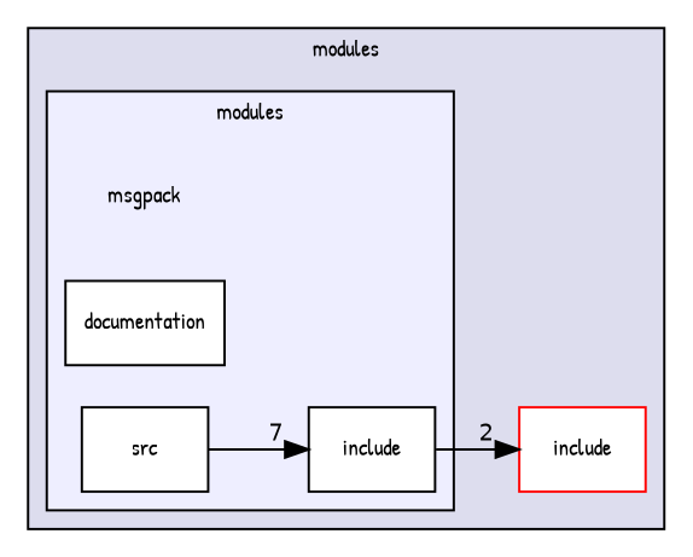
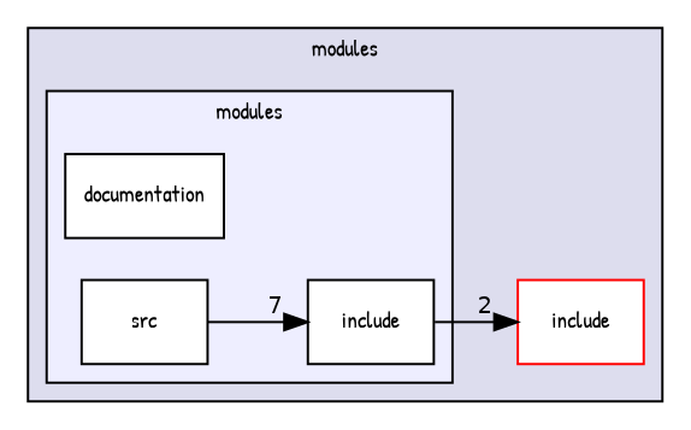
  digraph {
    compound=true
    rankdir=LR
    fontname="Patrick Hand"
    node [fontname="Patrick Hand" fontsize=10 shape=box fillcolor=white style=filled]
    edge [labeldistance=1.5 labelfontname=Helvetica labelfontsize=10 fontname="Patrick Hand"]
-   n1 [label=msgpack shape=plaintext fillcolor="" style=""]
    n2 [label=documentation]
    n3 [label=include]
    n4 [label=src]
    n5 [color=red label=include]
    subgraph cluster_1 {
      bgcolor="#ddddee"
      fontsize=10
      label=modules
      pencolor=black
      n5
      subgraph cluster_2 {
        bgcolor="#eeeeff"
        fontsize=10
        pencolor=black
-       n1
        n2
        n3
        n4
      }
    }
    n3 -> n5 [headlabel=2]
    n4 -> n3 [headlabel=7]
  }
